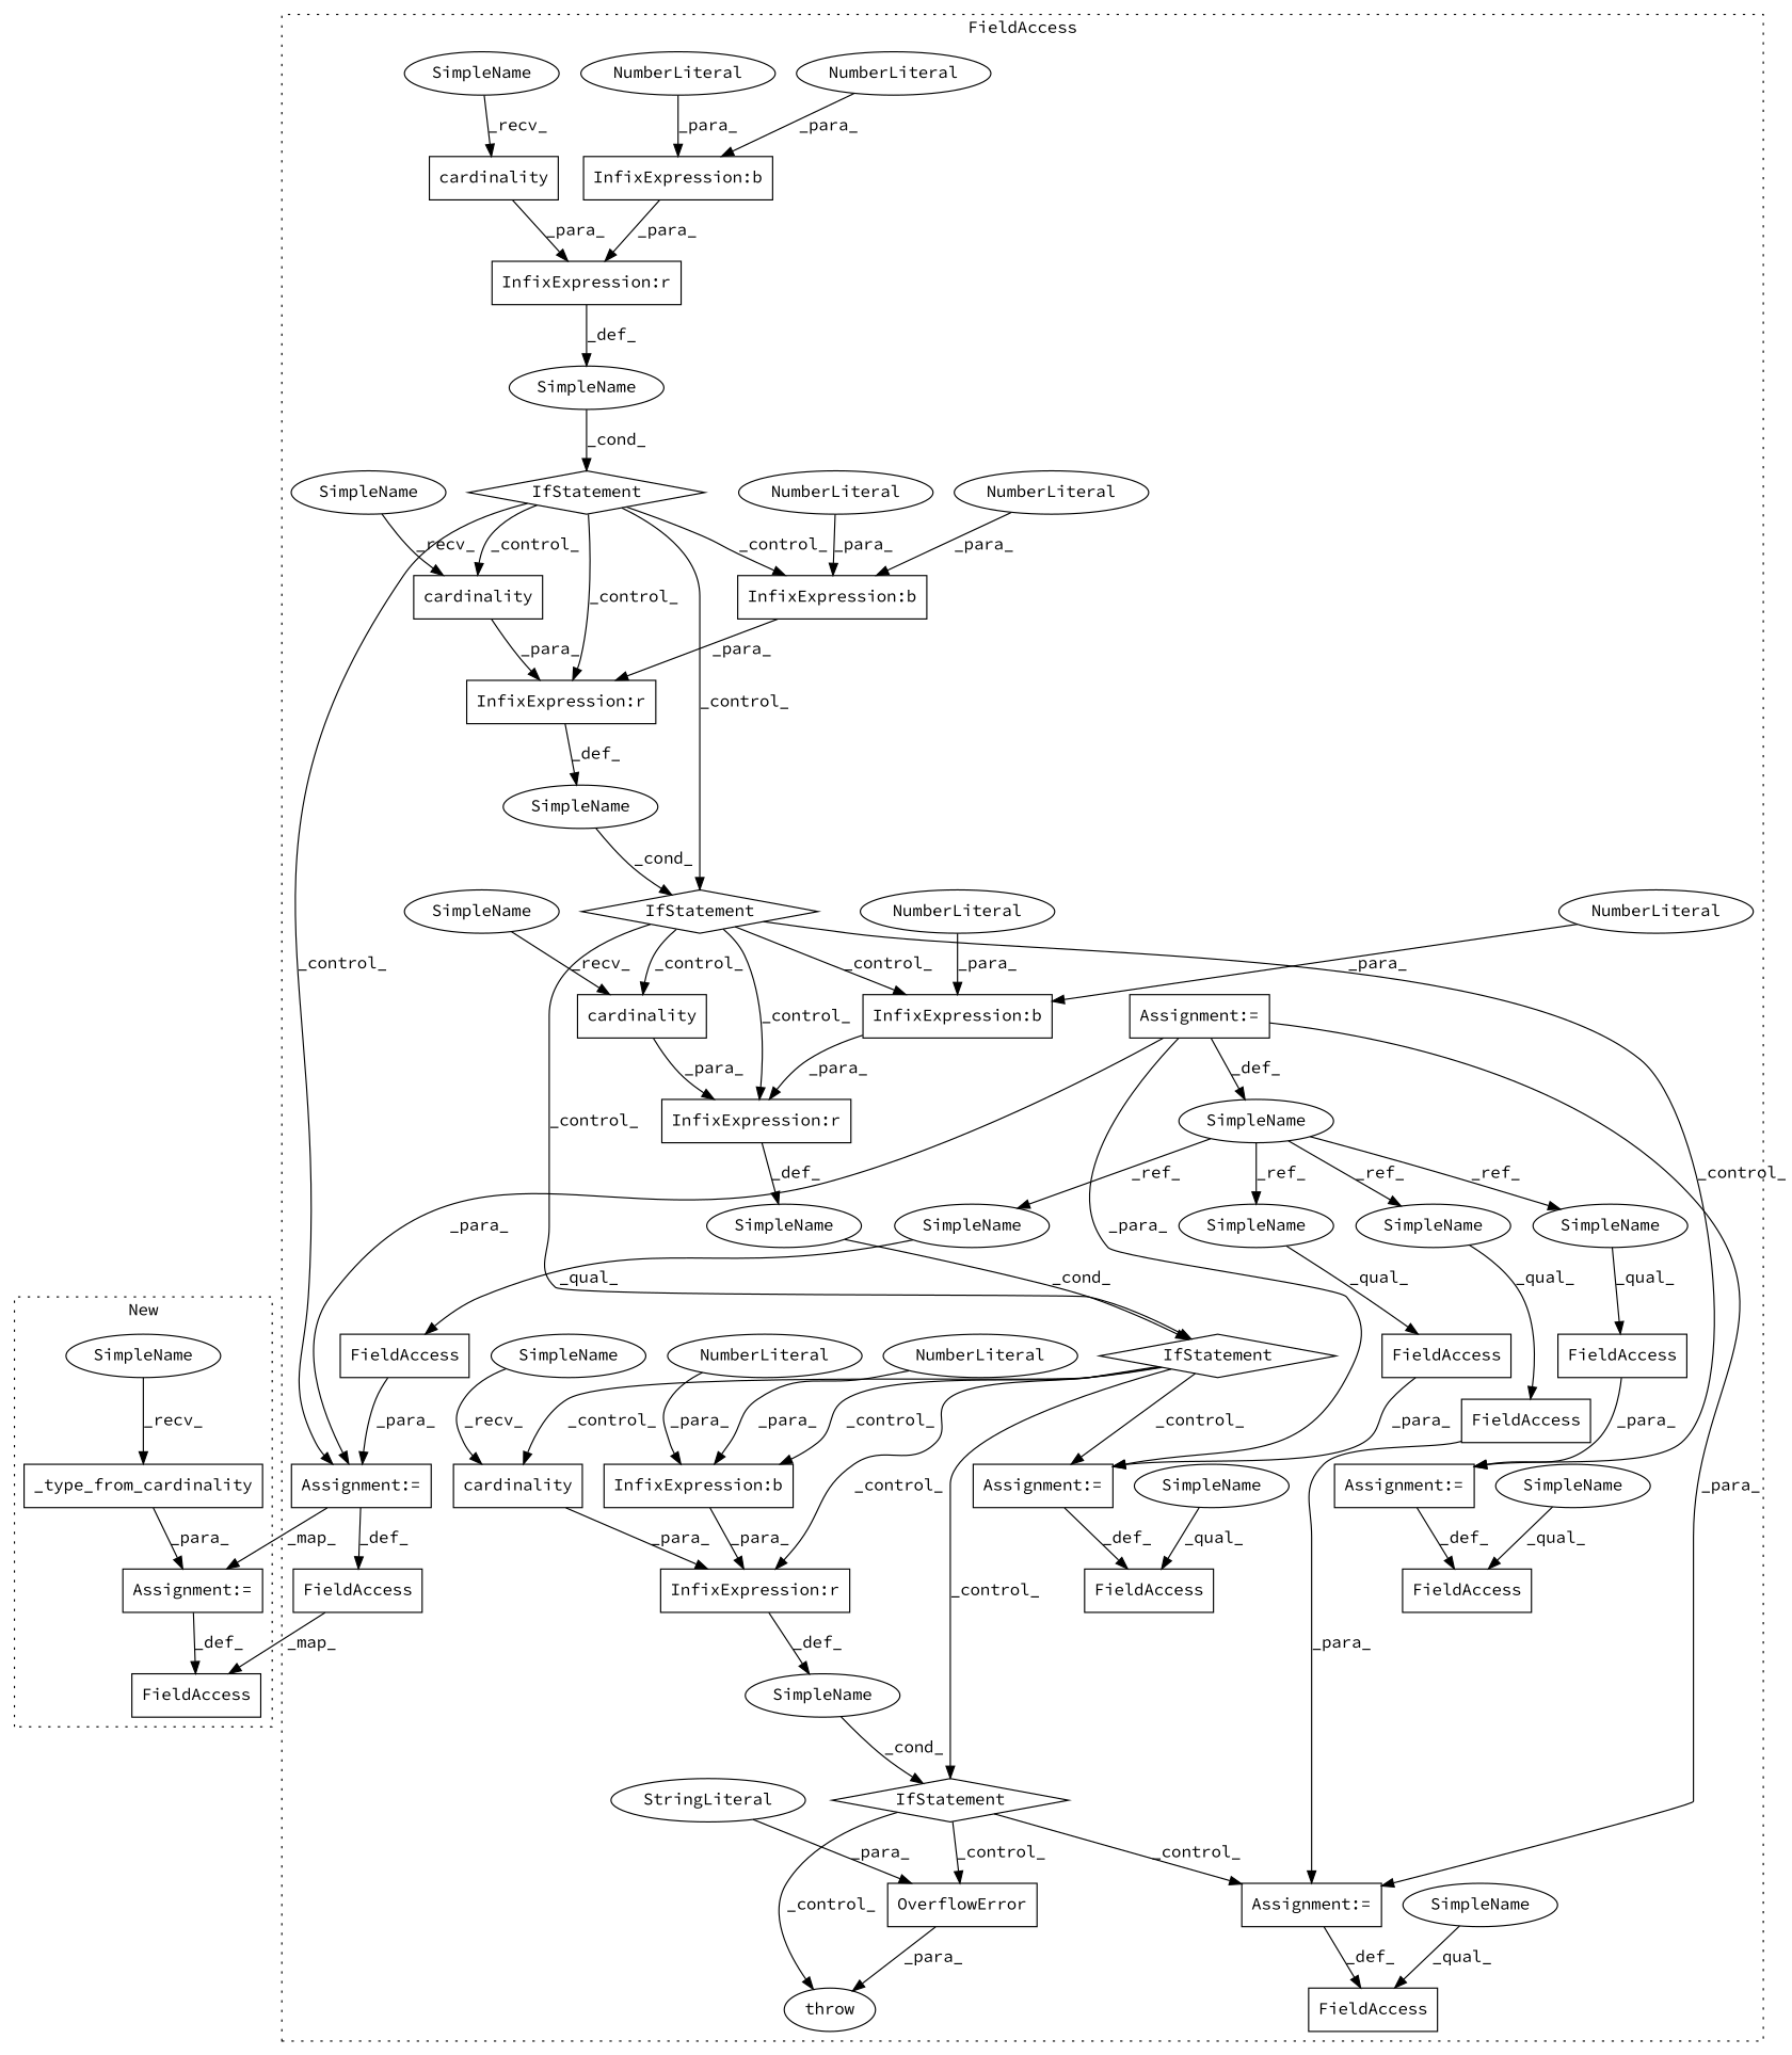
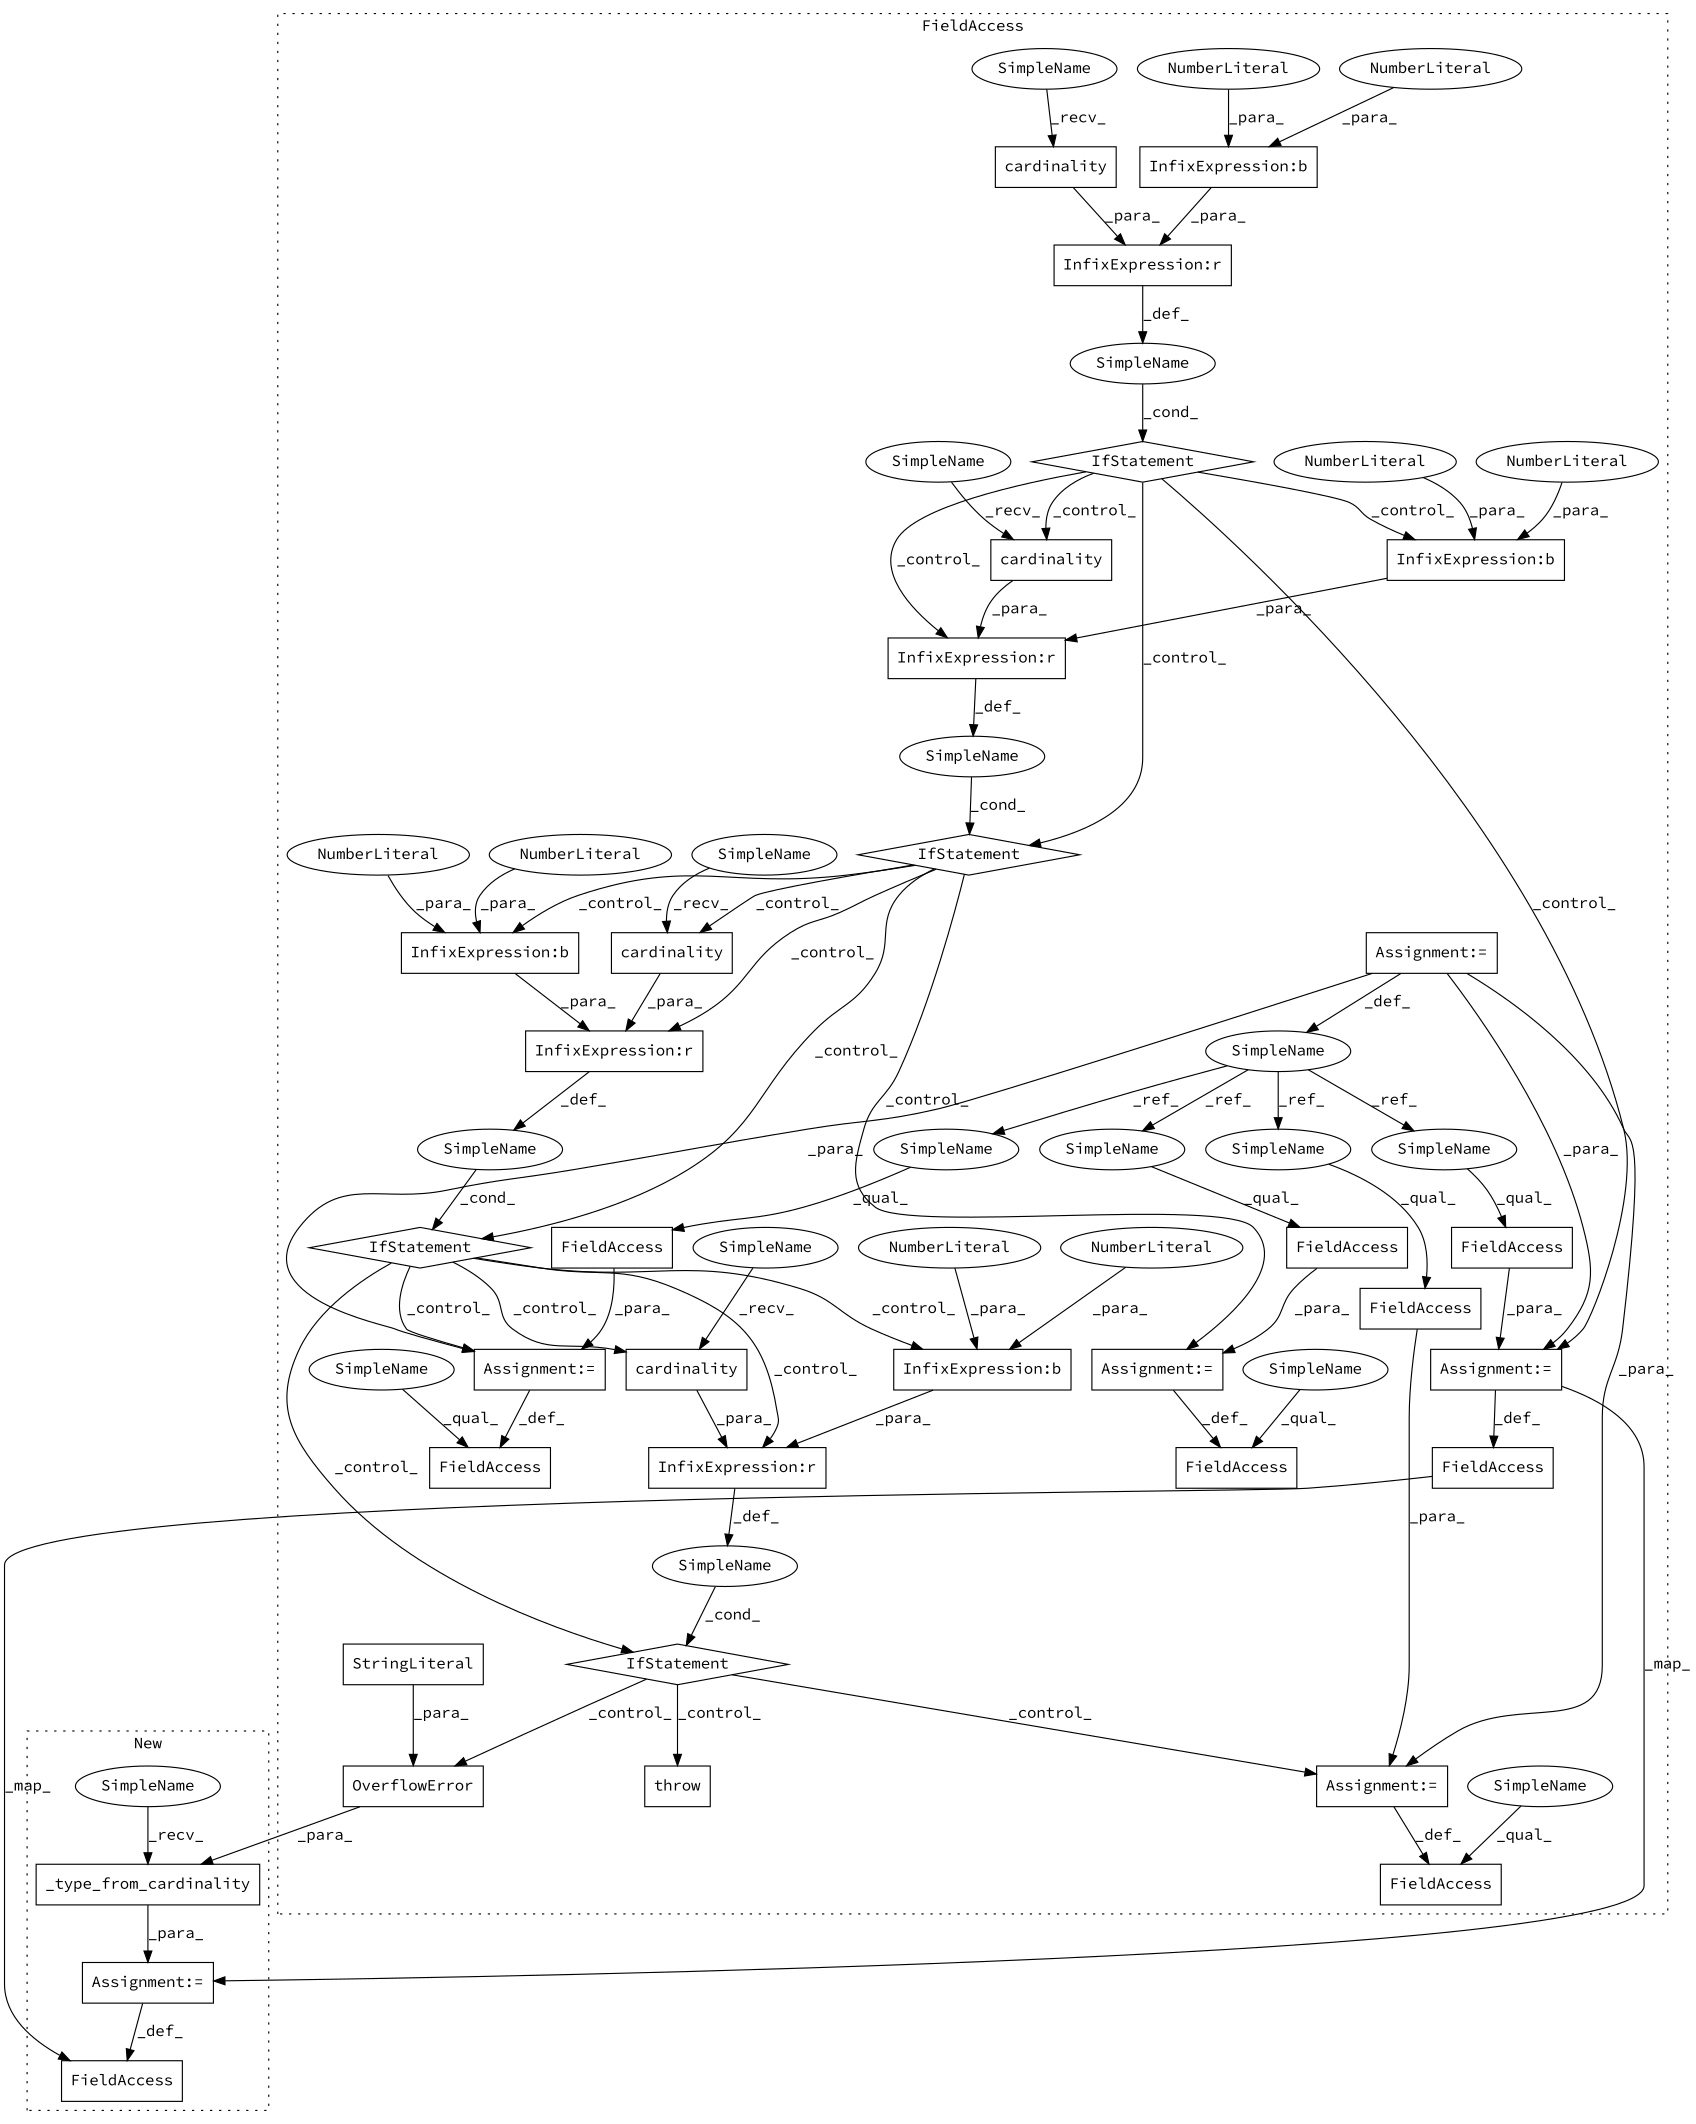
  digraph {
    fontname="Source Code Pro"
    node [a=42 fontname="Source Code Pro" l=1 shape=box]
    edge [fontname="Source Code Pro"]
    n1 [a=32 l=13 label=cardinality s=8124]
    n2 [label=SimpleName shape=ellipse l=""]
-   n3 [a=53 l=6 label=throw s=8203 shape=ellipse]
+   n3 [a=53 l=6 label=throw s=8203]
    n4 [a=27 l=3 label="InfixExpression:b" s=7974]
    n5 [a=27 l=3 label="InfixExpression:b" s=7892]
    n6 [a=34 l=2 label=NumberLiteral s=7977 shape=ellipse]
    n7 [a=27 l=3 label="InfixExpression:b" s=8142]
    n8 [a=27 l=3 label="InfixExpression:b" s=8058]
    n9 [a=34 label=NumberLiteral s=7895 shape=ellipse]
    n10 [a=34 l=2 label=NumberLiteral s=8061 shape=ellipse]
    n11 [a=34 label=NumberLiteral s=8057 shape=ellipse]
    n12 [a=34 label=NumberLiteral s=8141 shape=ellipse]
    n13 [a=34 label=NumberLiteral s=7891 shape=ellipse]
    n14 [a=34 l=2 label=NumberLiteral s=8145 shape=ellipse]
    n15 [a=34 label=NumberLiteral s=7973 shape=ellipse]
    n16 [label=SimpleName shape=ellipse l=""]
    n17 [a=32 l="14,1" label=OverflowError s="8209,8261"]
    n18 [a=27 l=3 label="InfixExpression:r" s=8137]
    n19 [a=27 l=3 label="InfixExpression:r" s=7887]
    n20 [a=27 l=3 label="InfixExpression:r" s=7969]
    n21 [a=27 l=3 label="InfixExpression:r" s=8053]
    n22 [a=22 l=10 label=FieldAccess s=8158]
    n23 [a=22 l=10 label=FieldAccess s=7990]
    n24 [a=22 l=10 label=FieldAccess s=8074]
    n25 [a=25 l="4,2" label=IfStatement s="8031,8064" shape=diamond]
    n26 [label=SimpleName shape=ellipse l=""]
    n27 [a=25 l="4,2" label=IfStatement s="7865,7897" shape=diamond]
    n28 [label=SimpleName shape=ellipse l=""]
    n29 [a=25 l="4,2" label=IfStatement s="7947,7980" shape=diamond]
    n30 [a=7 label="Assignment:=" s=8000]
    n31 [a=22 l=12 label=FieldAccess s=8001]
    n32 [l=5 label=SimpleName s=7681 shape=ellipse]
    n33 [a=22 l=12 label=FieldAccess s=8169]
    n34 [a=22 l=11 label=FieldAccess s=7918]
    n35 [a=22 l=12 label=FieldAccess s=8085]
    n36 [a=25 l="4,2" label=IfStatement s="8115,8148" shape=diamond]
    n37 [a=7 label="Assignment:=" s=8168]
    n38 [a=7 label="Assignment:=" s=8084]
-   n39 [a=45 l=38 label=StringLiteral s=8223 shape=ellipse]
+   n39 [a=45 l=38 label=StringLiteral s=8223]
    n40 [a=32 l=13 label=cardinality s=7874]
    n41 [a=22 l=10 label=FieldAccess s=7907]
    n42 [a=32 l=13 label=cardinality s=7956]
    n43 [a=7 label="Assignment:=" s=7917]
    n44 [a=32 l=13 label=cardinality s=8040]
    n45 [a=7 l=5 label="Assignment:=" s=7681]
    n46 [l=5 label=SimpleName s=7918 shape=ellipse]
    n47 [l=5 label=SimpleName s=8001 shape=ellipse]
    n48 [l=5 label=SimpleName s=8169 shape=ellipse]
    n49 [l=5 label=SimpleName s=8085 shape=ellipse]
    n50 [l=4 label=SimpleName s=8119 shape=ellipse]
    n51 [l=4 label=SimpleName s=8035 shape=ellipse]
    n52 [l=4 label=SimpleName s=7869 shape=ellipse]
    n53 [l=4 label=SimpleName s=8158 shape=ellipse]
    n54 [l=4 label=SimpleName s=7990 shape=ellipse]
    n55 [l=4 label=SimpleName s=7951 shape=ellipse]
    n56 [l=4 label=SimpleName s=8074 shape=ellipse]
    n57 [a=32 l=24 label=_type_from_cardinality s=8394]
    n58 [a=22 l=10 label=FieldAccess s=8378]
    n59 [a=7 label="Assignment:=" s=8388]
    n60 [l=4 label=SimpleName s=8389 shape=ellipse]
    subgraph cluster_1 {
      label=FieldAccess
      style=dotted
      n1
      n2
      n3
      n4
      n5
      n6
      n7
      n8
      n9
      n10
      n11
      n12
      n13
      n14
      n15
      n16
      n17
      n18
      n19
      n20
      n21
      n22
      n23
      n24
      n25
      n26
      n27
      n28
      n29
      n30
      n31
      n32
      n33
      n34
      n35
      n36
      n37
      n38
      n39
      n40
      n41
      n42
      n43
      n44
      n45
      n46
      n47
      n48
      n49
      n50
      n51
      n52
      n53
      n54
      n55
      n56
    }
    subgraph cluster_2 {
      label=New
      style=dotted
      n57
      n58
      n59
      n60
    }
    n1 -> n18 [label=_para_]
    n2 -> n25 [label=_cond_]
    n4 -> n20 [label=_para_]
    n5 -> n19 [label=_para_]
    n6 -> n4 [label=_para_]
    n7 -> n18 [label=_para_]
    n8 -> n21 [label=_para_]
    n9 -> n5 [label=_para_]
    n10 -> n8 [label=_para_]
    n11 -> n8 [label=_para_]
    n12 -> n7 [label=_para_]
    n13 -> n5 [label=_para_]
    n14 -> n7 [label=_para_]
    n15 -> n4 [label=_para_]
    n16 -> n36 [label=_cond_]
-   n17 -> n3 [label=_para_]
+   n17 -> n57 [label=_para_]
    n18 -> n16 [label=_def_]
    n19 -> n26 [label=_def_]
    n20 -> n28 [label=_def_]
    n21 -> n2 [label=_def_]
    n25 -> n1 [label=_control_]
    n25 -> n7 [label=_control_]
    n25 -> n18 [label=_control_]
    n25 -> n36 [label=_control_]
    n25 -> n38 [label=_control_]
    n26 -> n27 [label=_cond_]
    n27 -> n4 [label=_control_]
    n27 -> n20 [label=_control_]
    n27 -> n29 [label=_control_]
    n27 -> n42 [label=_control_]
    n27 -> n43 [label=_control_]
    n28 -> n29 [label=_cond_]
    n29 -> n8 [label=_control_]
    n29 -> n21 [label=_control_]
    n29 -> n25 [label=_control_]
    n29 -> n30 [label=_control_]
    n29 -> n44 [label=_control_]
    n30 -> n23 [label=_def_]
    n31 -> n30 [label=_para_]
    n32 -> n46 [label=_ref_]
    n32 -> n47 [label=_ref_]
    n32 -> n48 [label=_ref_]
    n32 -> n49 [label=_ref_]
    n33 -> n37 [label=_para_]
    n34 -> n43 [label=_para_]
    n35 -> n38 [label=_para_]
    n36 -> n3 [label=_control_]
    n36 -> n17 [label=_control_]
    n36 -> n37 [label=_control_]
    n37 -> n22 [label=_def_]
    n38 -> n24 [label=_def_]
    n39 -> n17 [label=_para_]
    n40 -> n19 [label=_para_]
    n41 -> n58 [label=_map_]
    n42 -> n20 [label=_para_]
    n43 -> n41 [label=_def_]
    n43 -> n59 [label=_map_]
    n44 -> n21 [label=_para_]
    n45 -> n32 [label=_def_]
    n45 -> n37 [label=_para_]
    n45 -> n38 [label=_para_]
    n45 -> n43 [label=_para_]
    n46 -> n34 [label=_qual_]
    n47 -> n31 [label=_qual_]
    n48 -> n33 [label=_qual_]
    n49 -> n35 [label=_qual_]
    n50 -> n1 [label=_recv_]
    n51 -> n44 [label=_recv_]
    n52 -> n40 [label=_recv_]
    n53 -> n22 [label=_qual_]
    n54 -> n23 [label=_qual_]
    n55 -> n42 [label=_recv_]
    n56 -> n24 [label=_qual_]
    n57 -> n59 [label=_para_]
    n59 -> n58 [label=_def_]
    n60 -> n57 [label=_recv_]
  }
